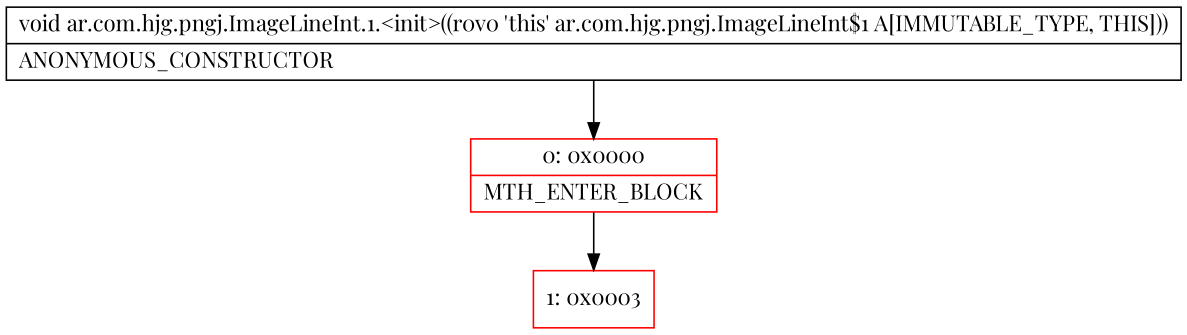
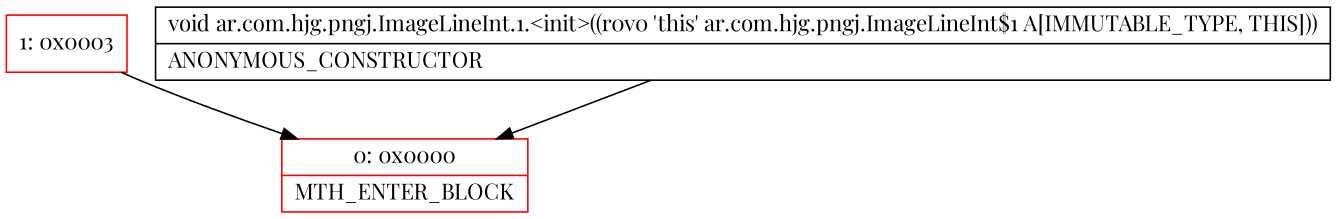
  digraph {
    fontname="Playfair Display"
    node [color=red shape=record fontname="Playfair Display"]
    edge [fontname="Playfair Display"]
    n1 [label="{0\:\ 0x0000|MTH_ENTER_BLOCK\l}"]
    n2 [label="{1\:\ 0x0003}"]
    n3 [label="{void ar.com.hjg.pngj.ImageLineInt.1.\<init\>((r0v0 'this' ar.com.hjg.pngj.ImageLineInt$1 A[IMMUTABLE_TYPE, THIS]))  | ANONYMOUS_CONSTRUCTOR\l}" color=""]
    subgraph cluster_1 {
      label="R(0)"
    }
-   n1 -> n2
+   n2 -> n1
    n3 -> n1
  }
